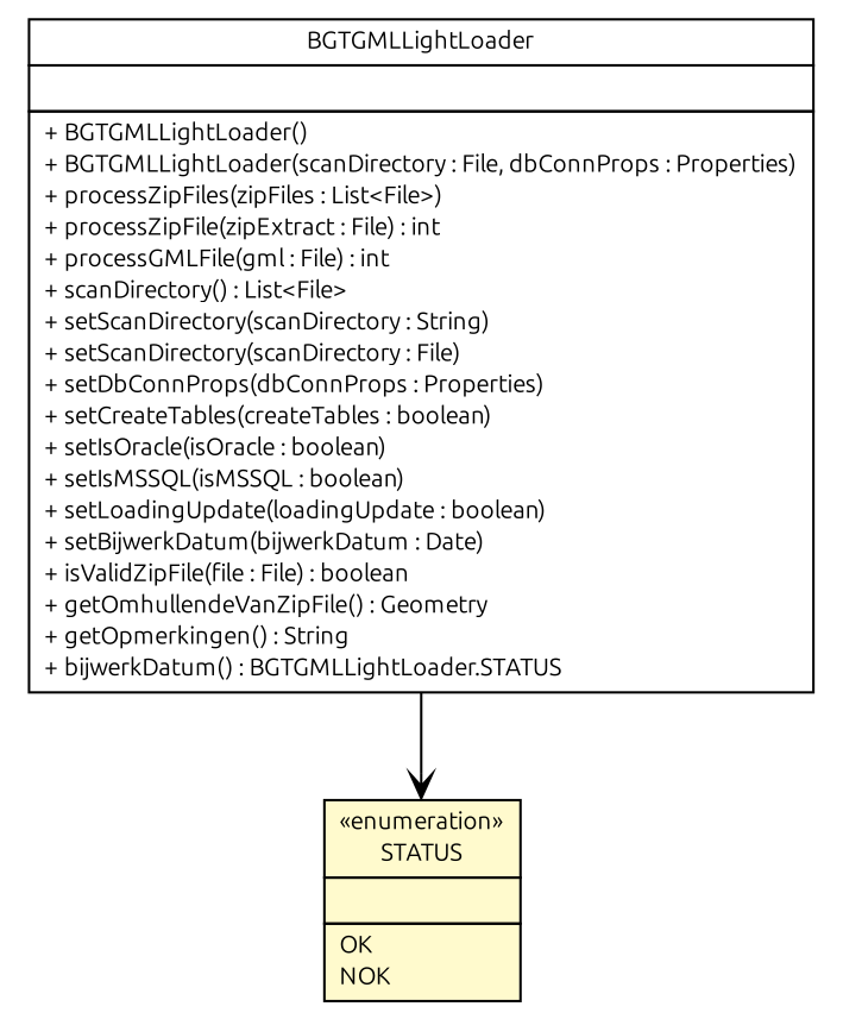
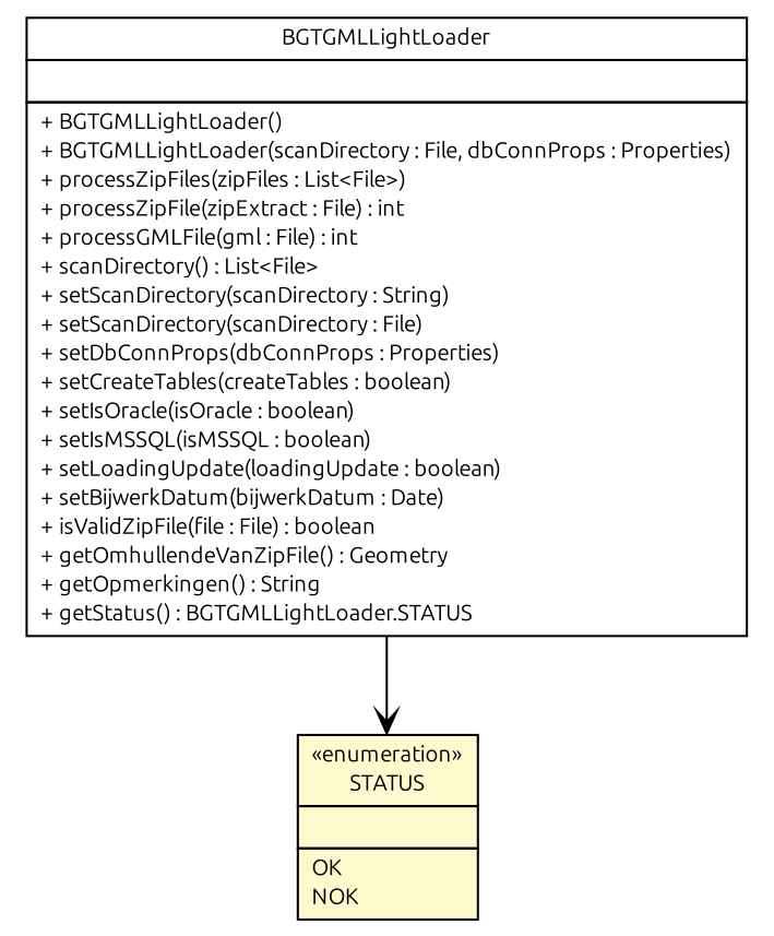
  digraph {
    nodesep=0.25
    ranksep=0.5
    fontname=Ubuntu
    node [fontcolor=black fontname=Ubuntu fontsize=10.0 shape=plaintext]
-   n1 [label=<<table title="nl.b3p.brmo.loader.gml.BGTGMLLightLoader" border="0" cellborder="1" cellspacing="0" cellpadding="2" port="p" href="./BGTGMLLightLoader.html"> 		<tr><td><table border="0" cellspacing="0" cellpadding="1"> <tr><td align="center" balign="center"> BGTGMLLightLoader </td></tr> 		</table></td></tr> 		<tr><td><table border="0" cellspacing="0" cellpadding="1"> <tr><td align="left" balign="left">  </td></tr> 		</table></td></tr> 		<tr><td><table border="0" cellspacing="0" cellpadding="1"> <tr><td align="left" balign="left"> + BGTGMLLightLoader() </td></tr> <tr><td align="left" balign="left"> + BGTGMLLightLoader(scanDirectory : File, dbConnProps : Properties) </td></tr> <tr><td align="left" balign="left"> + processZipFiles(zipFiles : List&lt;File&gt;) </td></tr> <tr><td align="left" balign="left"> + processZipFile(zipExtract : File) : int </td></tr> <tr><td align="left" balign="left"> + processGMLFile(gml : File) : int </td></tr> <tr><td align="left" balign="left"> + scanDirectory() : List&lt;File&gt; </td></tr> <tr><td align="left" balign="left"> + setScanDirectory(scanDirectory : String) </td></tr> <tr><td align="left" balign="left"> + setScanDirectory(scanDirectory : File) </td></tr> <tr><td align="left" balign="left"> + setDbConnProps(dbConnProps : Properties) </td></tr> <tr><td align="left" balign="left"> + setCreateTables(createTables : boolean) </td></tr> <tr><td align="left" balign="left"> + setIsOracle(isOracle : boolean) </td></tr> <tr><td align="left" balign="left"> + setIsMSSQL(isMSSQL : boolean) </td></tr> <tr><td align="left" balign="left"> + setLoadingUpdate(loadingUpdate : boolean) </td></tr> <tr><td align="left" balign="left"> + setBijwerkDatum(bijwerkDatum : Date) </td></tr> <tr><td align="left" balign="left"> + isValidZipFile(file : File) : boolean </td></tr> <tr><td align="left" balign="left"> + getOmhullendeVanZipFile() : Geometry </td></tr> <tr><td align="left" balign="left"> + getOpmerkingen() : String </td></tr> <tr><td align="left" balign="left"> + bijwerkDatum() : BGTGMLLightLoader.STATUS </td></tr> 		</table></td></tr> 		</table>>]
+   n1 [label=<<table title="nl.b3p.brmo.loader.gml.BGTGMLLightLoader" border="0" cellborder="1" cellspacing="0" cellpadding="2" port="p" href="./BGTGMLLightLoader.html"> 		<tr><td><table border="0" cellspacing="0" cellpadding="1"> <tr><td align="center" balign="center"> BGTGMLLightLoader </td></tr> 		</table></td></tr> 		<tr><td><table border="0" cellspacing="0" cellpadding="1"> <tr><td align="left" balign="left">  </td></tr> 		</table></td></tr> 		<tr><td><table border="0" cellspacing="0" cellpadding="1"> <tr><td align="left" balign="left"> + BGTGMLLightLoader() </td></tr> <tr><td align="left" balign="left"> + BGTGMLLightLoader(scanDirectory : File, dbConnProps : Properties) </td></tr> <tr><td align="left" balign="left"> + processZipFiles(zipFiles : List&lt;File&gt;) </td></tr> <tr><td align="left" balign="left"> + processZipFile(zipExtract : File) : int </td></tr> <tr><td align="left" balign="left"> + processGMLFile(gml : File) : int </td></tr> <tr><td align="left" balign="left"> + scanDirectory() : List&lt;File&gt; </td></tr> <tr><td align="left" balign="left"> + setScanDirectory(scanDirectory : String) </td></tr> <tr><td align="left" balign="left"> + setScanDirectory(scanDirectory : File) </td></tr> <tr><td align="left" balign="left"> + setDbConnProps(dbConnProps : Properties) </td></tr> <tr><td align="left" balign="left"> + setCreateTables(createTables : boolean) </td></tr> <tr><td align="left" balign="left"> + setIsOracle(isOracle : boolean) </td></tr> <tr><td align="left" balign="left"> + setIsMSSQL(isMSSQL : boolean) </td></tr> <tr><td align="left" balign="left"> + setLoadingUpdate(loadingUpdate : boolean) </td></tr> <tr><td align="left" balign="left"> + setBijwerkDatum(bijwerkDatum : Date) </td></tr> <tr><td align="left" balign="left"> + isValidZipFile(file : File) : boolean </td></tr> <tr><td align="left" balign="left"> + getOmhullendeVanZipFile() : Geometry </td></tr> <tr><td align="left" balign="left"> + getOpmerkingen() : String </td></tr> <tr><td align="left" balign="left"> + getStatus() : BGTGMLLightLoader.STATUS </td></tr> 		</table></td></tr> 		</table>>]
    n2 [label=<<table title="nl.b3p.brmo.loader.gml.BGTGMLLightLoader.STATUS" border="0" cellborder="1" cellspacing="0" cellpadding="2" port="p" bgcolor="lemonChiffon" href="./BGTGMLLightLoader.STATUS.html"> 		<tr><td><table border="0" cellspacing="0" cellpadding="1"> <tr><td align="center" balign="center"> &#171;enumeration&#187; </td></tr> <tr><td align="center" balign="center"> STATUS </td></tr> 		</table></td></tr> 		<tr><td><table border="0" cellspacing="0" cellpadding="1"> <tr><td align="left" balign="left">  </td></tr> 		</table></td></tr> 		<tr><td><table border="0" cellspacing="0" cellpadding="1"> <tr><td align="left" balign="left"> OK </td></tr> <tr><td align="left" balign="left"> NOK </td></tr> 		</table></td></tr> 		</table>>]
    n1 -> n2 [arrowhead=open color=black fontcolor=black fontname=Ubuntu fontsize=10.0 headport=p labelfontname=Helvetica labelfontsize=10 tailport=p]
  }
